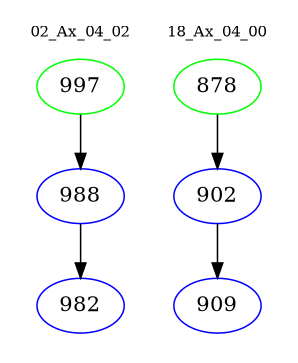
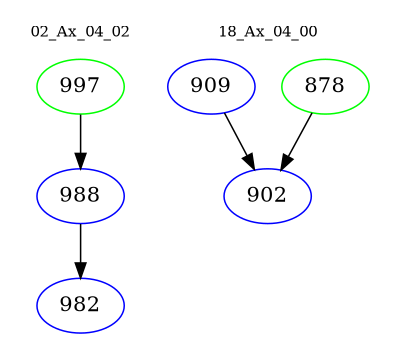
  digraph {
    node [color=blue]
    edge [color=black]
    n1 [label=988]
    n2 [label=982]
    n3 [color=green label=997]
    n4 [label=902]
    n5 [color=green label=878]
    n6 [label=909]
    subgraph cluster_1 {
      color=white
      fontsize=10
      label="02_Ax_04_02"
      n1
      n2
      n3
    }
    subgraph cluster_2 {
      color=white
      fontsize=10
      label="18_Ax_04_00"
      n4
      n5
      n6
    }
    n1 -> n2
    n3 -> n1
-   n4 -> n6
+   n6 -> n4
    n5 -> n4
  }
